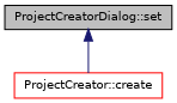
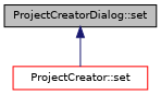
  digraph {
    rankdir=TB
    node [fontname=Helvetica fontsize=10 shape=record style=filled]
    n1 [color=black fillcolor=grey75 fontcolor=black height=0.2 label="ProjectCreatorDialog::set" width=0.4]
-   n2 [color=red fillcolor=white height=0.2 label="ProjectCreator::create" width=0.4]
+   n2 [color=red fillcolor=white height=0.2 label="ProjectCreator::set" width=0.4]
    n1 -> n2 [color=midnightblue dir=back fontname=Helvetica fontsize=10 labelfontname=Helvetica labelfontsize=10 style=solid]
  }
